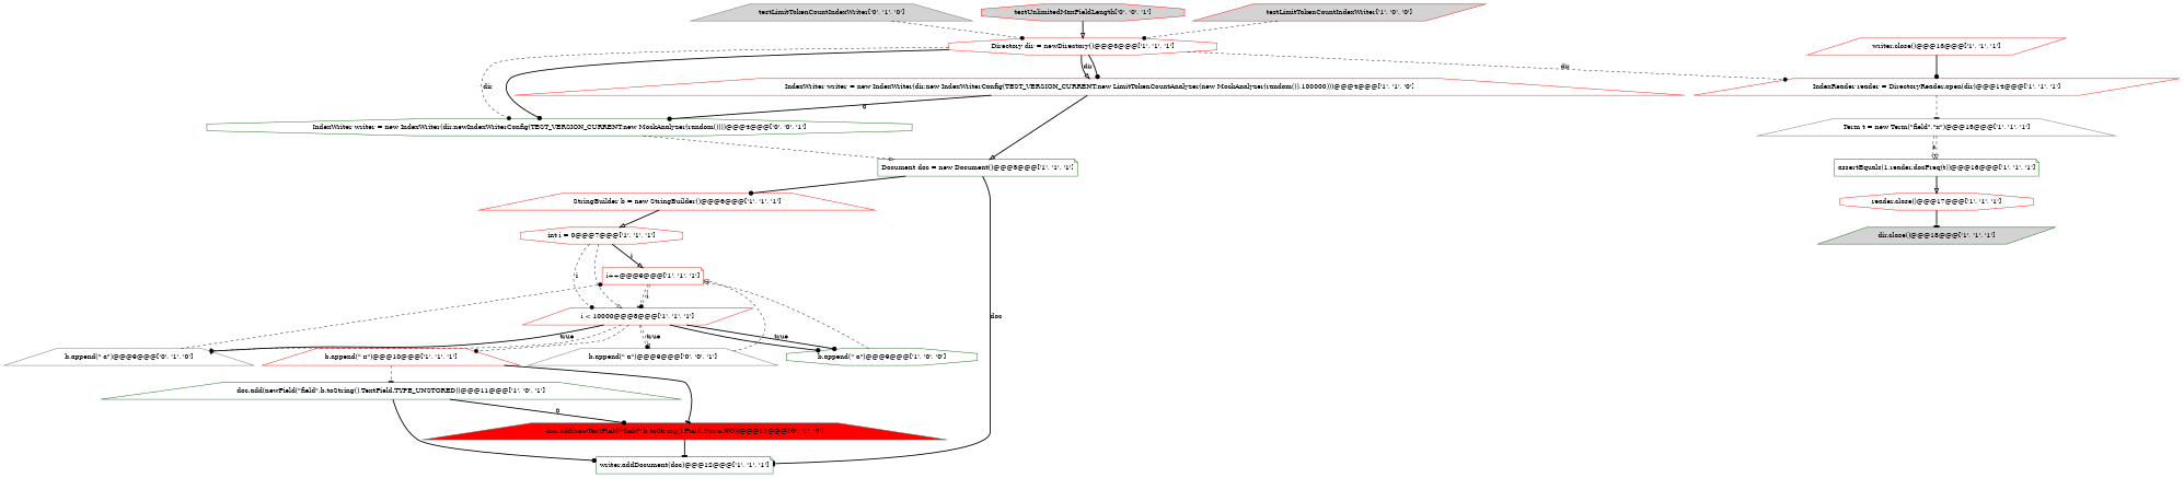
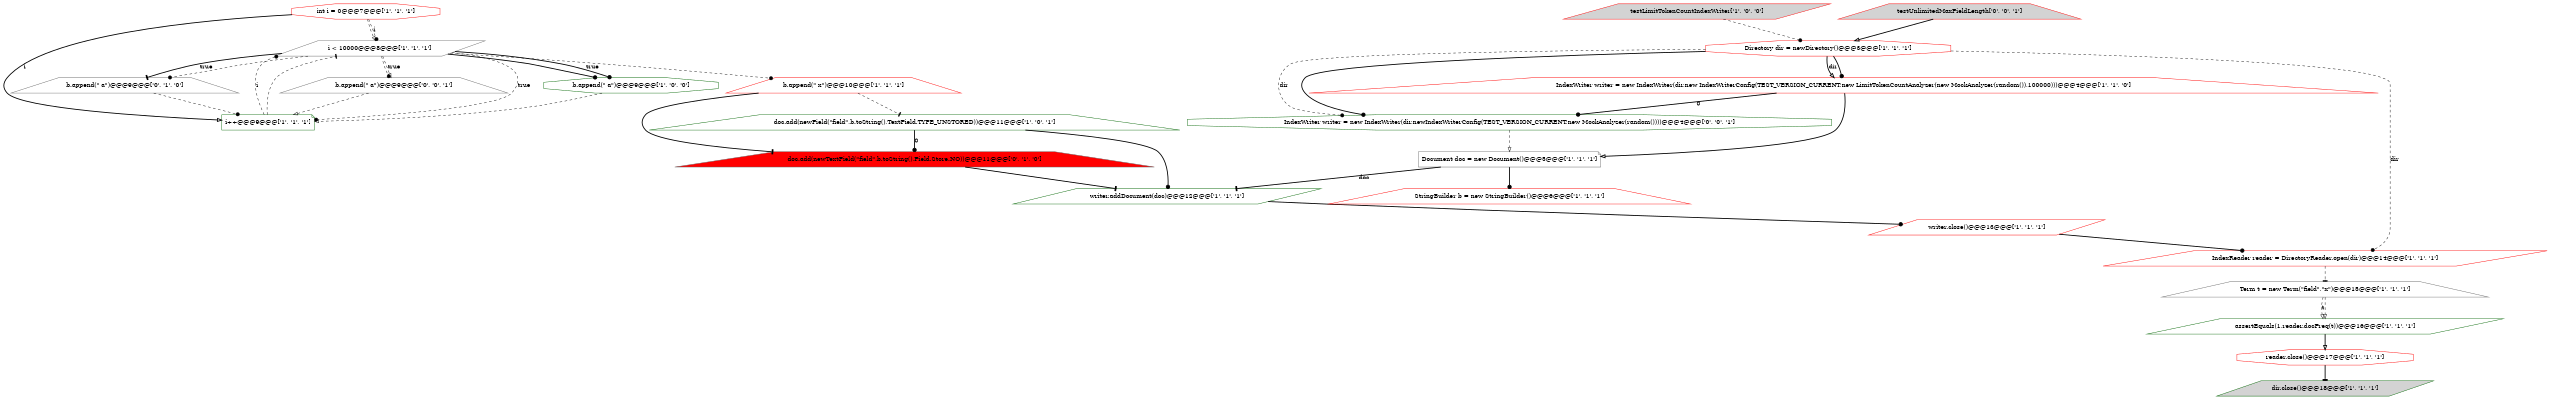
  digraph {
    node [color=red fillcolor=white shape=trapezium style=filled]
    edge [arrowhead=dot style=bold]
    n1 [label="b.append(\" x\")@@@10@@@['1', '1', '1']"]
    n2 [color=gray40 fillcolor=red label="doc.add(newTextField(\"field\",b.toString(),Field.Store.NO))@@@11@@@['0', '1', '0']"]
    n3 [color=darkgreen label="doc.add(newField(\"field\",b.toString(),TextField.TYPE_UNSTORED))@@@11@@@['1', '0', '1']"]
-   n4 [color=darkgreen label="writer.addDocument(doc)@@@12@@@['1', '1', '1']" shape=note]
+   n4 [color=darkgreen label="writer.addDocument(doc)@@@12@@@['1', '1', '1']" shape=parallelogram]
    n5 [label="writer.close()@@@13@@@['1', '1', '1']" shape=parallelogram]
    n6 [label="Directory dir = newDirectory()@@@3@@@['1', '1', '1']" shape=octagon]
    n7 [color=darkgreen label="IndexWriter writer = new IndexWriter(dir,newIndexWriterConfig(TEST_VERSION_CURRENT,new MockAnalyzer(random())))@@@4@@@['0', '0', '1']" shape=octagon]
    n8 [label="IndexReader reader = DirectoryReader.open(dir)@@@14@@@['1', '1', '1']" shape=parallelogram]
    n9 [label="IndexWriter writer = new IndexWriter(dir,new IndexWriterConfig(TEST_VERSION_CURRENT,new LimitTokenCountAnalyzer(new MockAnalyzer(random()),100000)))@@@4@@@['1', '1', '0']"]
-   n10 [color=darkgreen label="Document doc = new Document()@@@5@@@['1', '1', '1']" shape=note]
+   n10 [color=gray40 label="Document doc = new Document()@@@5@@@['1', '1', '1']" shape=note]
    n11 [color=gray40 label="Term t = new Term(\"field\",\"x\")@@@15@@@['1', '1', '1']"]
    n12 [color=gray40 label="b.append(\" a\")@@@9@@@['0', '0', '1']"]
-   n13 [label="i++@@@9@@@['1', '1', '1']" shape=note]
-   n14 [label="i < 10000@@@8@@@['1', '1', '1']" shape=parallelogram]
+   n13 [color=darkgreen label="i++@@@9@@@['1', '1', '1']" shape=note]
+   n14 [color=gray40 label="i < 10000@@@8@@@['1', '1', '1']" shape=parallelogram]
    n15 [label="StringBuilder b = new StringBuilder()@@@6@@@['1', '1', '1']"]
    n16 [label="int i = 0@@@7@@@['1', '1', '1']" shape=octagon]
-   n17 [color=gray40 fillcolor=lightgray label="testLimitTokenCountIndexWriter['0', '1', '0']"]
    n18 [color=darkgreen label="b.append(\" a\")@@@9@@@['1', '0', '0']" shape=octagon]
-   n19 [color=darkgreen label="assertEquals(1,reader.docFreq(t))@@@16@@@['1', '1', '1']" shape=note]
+   n19 [color=darkgreen label="assertEquals(1,reader.docFreq(t))@@@16@@@['1', '1', '1']" shape=parallelogram]
    n20 [label="reader.close()@@@17@@@['1', '1', '1']" shape=octagon]
    n21 [color=darkgreen fillcolor=lightgray label="dir.close()@@@18@@@['1', '1', '1']" shape=parallelogram]
    n22 [color=gray40 label="b.append(\" a\")@@@9@@@['0', '1', '0']"]
-   n23 [fillcolor=lightgray label="testUnlimitedMaxFieldLength['0', '0', '1']" shape=octagon]
+   n23 [fillcolor=lightgray label="testUnlimitedMaxFieldLength['0', '0', '1']"]
    n24 [fillcolor=lightgray label="testLimitTokenCountIndexWriter['1', '0', '0']" shape=parallelogram]
    n1 -> n2 [arrowhead=tee]
    n1 -> n3 [arrowhead=tee style=dashed]
    n2 -> n4 [arrowhead=tee]
    n3 -> n2 [label=0]
    n3 -> n4
+   n4 -> n5
    n5 -> n8
    n6 -> n7 [label=dir style=dashed]
    n6 -> n7
    n6 -> n8 [label=dir style=dashed]
    n6 -> n9 [arrowhead=onormal label=dir]
    n6 -> n9
    n7 -> n10 [arrowhead=onormal style=dashed]
    n8 -> n11 [arrowhead=tee style=dashed]
    n9 -> n7 [label=0]
    n9 -> n10 [arrowhead=onormal]
    n10 -> n4 [arrowhead=tee label=doc]
    n10 -> n15
    n11 -> n19 [arrowhead=onormal label=t style=dashed]
    n11 -> n19 [arrowhead=onormal style=dashed]
    n12 -> n13 [arrowhead=onormal style=dashed]
    n13 -> n14 [label=i style=dashed]
    n13 -> n14 [arrowhead=tee style=dashed]
    n14 -> n1 [style=dashed]
    n14 -> n12 [style=dashed]
    n14 -> n12 [arrowhead=onormal label=true style=dashed]
+   n14 -> n13 [label=true style=dashed]
    n14 -> n18 [label=true]
    n14 -> n18
    n14 -> n22 [arrowhead=tee label=true]
    n14 -> n22 [style=dashed]
-   n15 -> n16 [arrowhead=onormal]
    n16 -> n13 [arrowhead=onormal label=i]
    n16 -> n14 [label=i style=dashed]
    n16 -> n14 [arrowhead=onormal style=dashed]
-   n17 -> n6 [style=dashed]
    n18 -> n13 [arrowhead=onormal style=dashed]
    n19 -> n20 [arrowhead=onormal]
    n20 -> n21 [arrowhead=tee]
    n22 -> n13 [style=dashed]
    n23 -> n6 [arrowhead=onormal]
    n24 -> n6 [style=dashed]
  }
